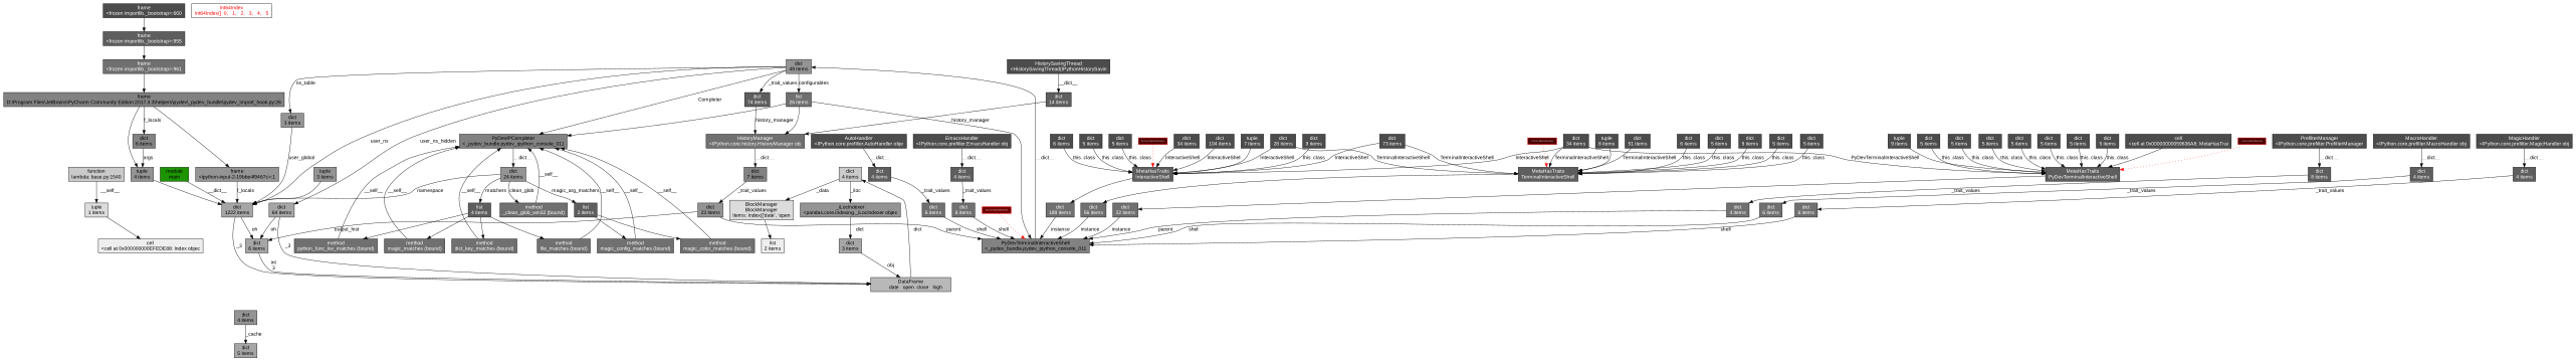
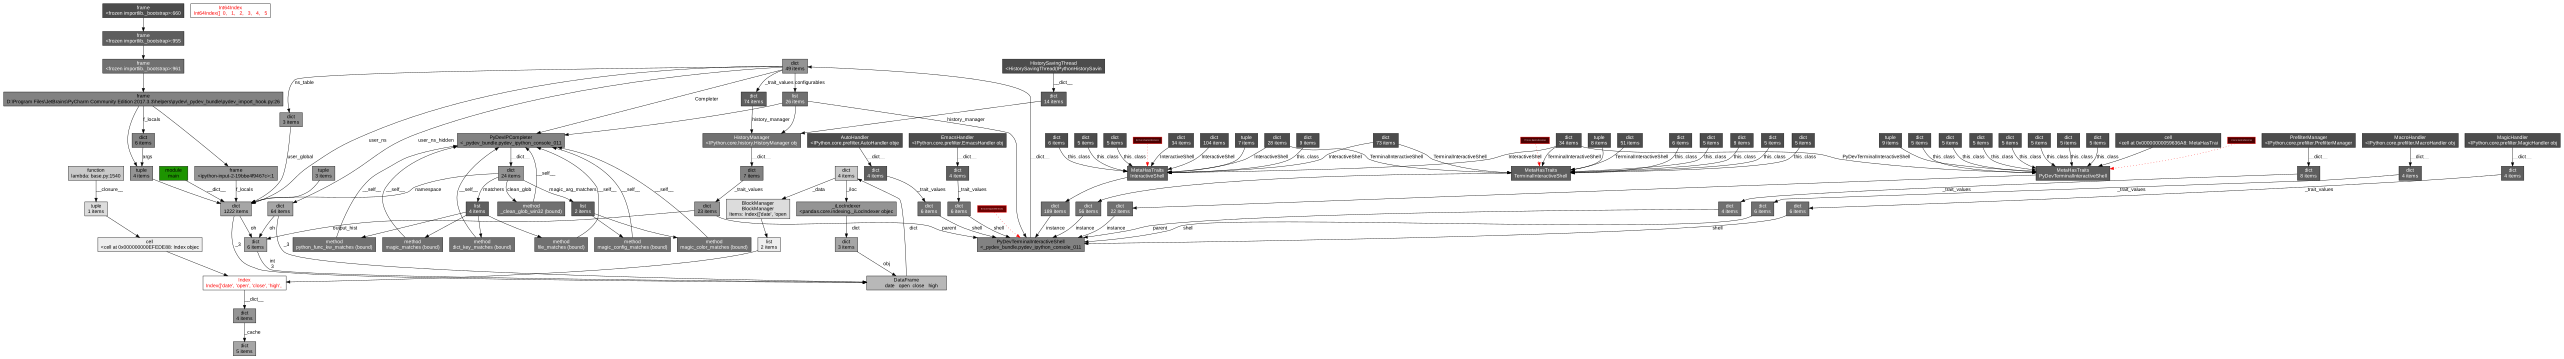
  digraph {
    fontname="Liberation Sans"
    node [fillcolor="0,0,0.3" fontcolor=white fontname="Liberation Sans" shape=box style=filled]
    edge [fontname="Liberation Sans" weight=2]
+   n1 [fillcolor="0,0,1" fontcolor=red label="Index\nIndex(['date', 'open', 'close', 'high', "]
    n2 [fillcolor="0,0,0.58" label="dict\n4 items" fontcolor=""]
    n3 [fillcolor="0,0,0.65" label="dict\n5 items" fontcolor=""]
    n4 [fillcolor="0,0,1" fontcolor=red label="Int64Index\nInt64Index([  0,   1,   2,   3,   4,   5"]
    n5 [fillcolor="0,0,0.93" label="list\n2 items" fontcolor=""]
    n6 [fillcolor="0,0,0.93" label="cell\n<cell at 0x000000000EFEDE88: Index objec" fontcolor=""]
    n7 [fillcolor="0,0,0.86" label="BlockManager\nBlockManager\nItems: Index(['date', 'open" fontcolor=""]
    n8 [fillcolor="0,0,0.86" label="tuple\n1 items" fontcolor=""]
    n9 [fillcolor="0,0,0.79" label="dict\n4 items" fontcolor=""]
    n10 [fillcolor="0,0,0.58" label="_iLocIndexer\n<pandas.core.indexing._iLocIndexer objec" fontcolor=""]
    n11 [fillcolor="0,0,0.65" label="dict\n3 items" fontcolor=""]
    n12 [fillcolor="0,0,0.79" label="function\nlambda: base.py:1540" fontcolor=""]
    n13 [fillcolor="0,0,0.72" label="DataFrame\n           date   open  close   high    " fontcolor=""]
    n14 [fillcolor="0,0,0.65" label="dict\n1222 items" fontcolor=""]
    n15 [fillcolor="0,0,0.65" label="dict\n6 items" fontcolor=""]
    n16 [fillcolor="0,0,0.65" label="dict\n64 items" fontcolor=""]
    n17 [fillcolor="0,0,0.58" label="dict\n49 items" fontcolor=""]
    n18 [fillcolor="0,0,0.58" label="dict\n3 items" fontcolor=""]
    n19 [fillcolor="0,0,0.51" label="PyDevIPCompleter\n<_pydev_bundle.pydev_ipython_console_011" fontcolor=""]
    n20 [fillcolor="0,0,0.44" label="list\n26 items"]
    n21 [fillcolor="0,0,0.37" label="dict\n74 items"]
    n22 [fillcolor="0,0,0.58" label="dict\n24 items" fontcolor=""]
    n23 [fillcolor="0,0,0.51" label="PyDevTerminalInteractiveShell\n<_pydev_bundle.pydev_ipython_console_011" fontcolor=""]
    n24 [fillcolor="0,0,0.44" label="HistoryManager\n<IPython.core.history.HistoryManager obj"]
    n25 [fillcolor="0.3,1,0.58" label="module\n__main__" fontcolor=""]
    n26 [fillcolor="0,0,0.44" label="method\n_clean_glob_win32 (bound)"]
    n27 [fillcolor="0,0,0.37" label="list\n4 items"]
    n28 [fillcolor="0,0,0.37" label="list\n2 items"]
    n29 [fillcolor="0,0,0.44" label="method\ndict_key_matches (bound)"]
    n30 [fillcolor="0,0,0.44" label="method\npython_func_kw_matches (bound)"]
    n31 [fillcolor="0,0,0.44" label="method\nmagic_matches (bound)"]
    n32 [fillcolor="0,0,0.44" label="method\nfile_matches (bound)"]
    n33 [fillcolor="0,0,0.44" label="method\nmagic_color_matches (bound)"]
    n34 [fillcolor="0,0,0.44" label="method\nmagic_config_matches (bound)"]
    n35 [fillcolor="0,0,0.58" label="frame\n<ipython-input-2-19bbe4f9467c>:1" fontcolor=""]
    n36 [fillcolor="0,0,0.58" label="tuple\n4 items" fontcolor=""]
    n37 [fillcolor="0,0,0.58" label="tuple\n3 items" fontcolor=""]
    n38 [fillcolor="0,0,0.58" label="dict\n23 items" fontcolor=""]
    n39 [fillcolor="0,0,0.51" label="frame\nD:\\Program Files\\JetBrains\\PyCharm Community Edition 2017.3.3\\helpers\\pydev\\_pydev_bundle\\pydev_import_hook.py:26" fontcolor=""]
    n40 [fillcolor="0,0,0.51" label="dict\n6 items" fontcolor=""]
    n41 [fillcolor="0,0,0.51" label="dict\n7 items" fontcolor=""]
    n42 [fillcolor="0,0,0.44" label="dict\n189 items"]
    n43 [fillcolor="0,0,0.44" label="dict\n56 items"]
    n44 [fillcolor="0,0,0.44" label="dict\n22 items"]
    n45 [fillcolor="0,0,0.44" label="dict\n4 items"]
    n46 [fillcolor="0,0,0.44" label="dict\n6 items"]
    n47 [fillcolor="0,0,0.44" label="dict\n6 items"]
    n48 [fillcolor="0,0,0.44" label="dict\n6 items"]
    n49 [fillcolor="0,0,0.44" label="dict\n6 items"]
    n50 [color=red fillcolor="0,1,0.44" fontsize=6 height=0.25 label="95 more backreferences"]
    n51 [fillcolor="0,0,0.44" label="frame\n<frozen importlib._bootstrap>:961"]
    n52 [fillcolor="0,0,0.37" label="MetaHasTraits\nInteractiveShell"]
    n53 [fillcolor="0,0,0.37" label="MetaHasTraits\nTerminalInteractiveShell"]
    n54 [fillcolor="0,0,0.37" label="MetaHasTraits\nPyDevTerminalInteractiveShell"]
    n55 [fillcolor="0,0,0.37" label="dict\n8 items"]
    n56 [fillcolor="0,0,0.37" label="dict\n4 items"]
    n57 [fillcolor="0,0,0.37" label="dict\n4 items"]
    n58 [fillcolor="0,0,0.37" label="dict\n4 items"]
    n59 [fillcolor="0,0,0.37" label="dict\n4 items"]
    n60 [fillcolor="0,0,0.37" label="frame\n<frozen importlib._bootstrap>:955"]
    n61 [fillcolor="0,0,0.37" label="dict\n14 items"]
    n62 [label="dict\n34 items"]
    n63 [label="dict\n34 items"]
    n64 [label="dict\n28 items"]
    n65 [label="dict\n104 items"]
    n66 [label="tuple\n7 items"]
    n67 [label="dict\n73 items"]
    n68 [label="dict\n9 items"]
    n69 [label="dict\n6 items"]
    n70 [label="dict\n5 items"]
    n71 [label="dict\n5 items"]
    n72 [color=red fillcolor="0,1,0.3" fontsize=6 height=0.25 label="62 more backreferences"]
    n73 [label="tuple\n8 items"]
    n74 [label="dict\n51 items"]
    n75 [label="dict\n6 items"]
    n76 [label="dict\n5 items"]
    n77 [label="dict\n8 items"]
    n78 [label="dict\n5 items"]
    n79 [label="dict\n5 items"]
    n80 [color=red fillcolor="0,1,0.3" fontsize=6 height=0.25 label="27 more backreferences"]
    n81 [label="tuple\n9 items"]
    n82 [label="dict\n5 items"]
    n83 [label="dict\n5 items"]
    n84 [label="dict\n5 items"]
    n85 [label="dict\n5 items"]
    n86 [label="dict\n5 items"]
    n87 [label="dict\n5 items"]
    n88 [label="dict\n5 items"]
    n89 [label="cell\n<cell at 0x00000000059636A8: MetaHasTrai"]
    n90 [color=red fillcolor="0,1,0.3" fontsize=6 height=0.25 label="1 more backreferences"]
    n91 [label="PrefilterManager\n<IPython.core.prefilter.PrefilterManager"]
    n92 [label="MacroHandler\n<IPython.core.prefilter.MacroHandler obj"]
    n93 [label="MagicHandler\n<IPython.core.prefilter.MagicHandler obj"]
    n94 [label="AutoHandler\n<IPython.core.prefilter.AutoHandler obje"]
    n95 [label="EmacsHandler\n<IPython.core.prefilter.EmacsHandler obj"]
    n96 [label="frame\n<frozen importlib._bootstrap>:660"]
    n97 [label="HistorySavingThread\n<HistorySavingThread(IPythonHistorySavin"]
+   n1 -> n2 [label=__dict__ weight=10]
    n2 -> n3 [label=_cache]
+   n5 -> n1 [weight=""]
+   n6 -> n1 [weight=""]
    n7 -> n5 [weight=""]
    n8 -> n6 [weight=""]
    n9 -> n7 [label=_data]
    n9 -> n10 [label=_iloc]
    n10 -> n11 [label=__dict__ weight=10]
    n11 -> n13 [label=obj]
-   n12 -> n8 [label=__self__ weight=10]
+   n12 -> n8 [label=__closure__ weight=10]
    n13 -> n9 [label=__dict__ weight=10]
    n14 -> n13 [label=_3]
    n14 -> n15 [label=_oh]
    n15 -> n13 [label="int\n3" weight=""]
    n16 -> n13 [label=_3]
    n16 -> n15 [label=_oh]
    n17 -> n14 [label=user_ns]
    n17 -> n16 [label=user_ns_hidden]
    n17 -> n18 [label=ns_table]
    n17 -> n19 [label=Completer]
    n17 -> n20 [label=configurables]
    n17 -> n21 [label=_trait_values]
    n18 -> n14 [label=user_global]
    n19 -> n22 [label=__dict__ weight=10]
    n20 -> n19 [weight=""]
    n20 -> n23 [weight=""]
    n20 -> n24 [weight=""]
    n21 -> n24 [label=history_manager]
    n22 -> n14 [label=namespace]
    n22 -> n26 [label=clean_glob]
    n22 -> n27 [label=matchers]
    n22 -> n28 [label=magic_arg_matchers]
    n23 -> n17 [label=__dict__ weight=10]
    n24 -> n41 [label=__dict__ weight=10]
    n25 -> n14 [label=__dict__ weight=10]
    n26 -> n19 [label=__self__ weight=10]
    n27 -> n29 [weight=""]
    n27 -> n30 [weight=""]
    n27 -> n31 [weight=""]
    n27 -> n32 [weight=""]
    n28 -> n33 [weight=""]
    n28 -> n34 [weight=""]
    n29 -> n19 [label=__self__ weight=10]
    n30 -> n19 [label=__self__ weight=10]
    n31 -> n19 [label=__self__ weight=10]
    n32 -> n19 [label=__self__ weight=10]
    n33 -> n19 [label=__self__ weight=10]
    n34 -> n19 [label=__self__ weight=10]
    n35 -> n14 [label=f_locals weight=10]
    n36 -> n14 [weight=""]
    n37 -> n14 [weight=""]
    n38 -> n15 [label=output_hist]
    n38 -> n23 [label=parent]
    n39 -> n35 [weight=""]
    n39 -> n36 [weight=""]
    n39 -> n40 [label=f_locals weight=10]
    n40 -> n36 [label=args]
    n41 -> n38 [label=_trait_values]
    n42 -> n23 [label=_instance]
    n43 -> n23 [label=_instance]
    n44 -> n23 [label=_instance]
    n45 -> n23 [label=parent]
    n46 -> n23 [label=shell]
    n47 -> n23 [label=shell]
    n48 -> n23 [label=shell]
    n49 -> n23 [label=shell]
    n50 -> n23 [color=red style=dotted weight=10]
    n51 -> n39 [weight=""]
    n52 -> n42 [weight=""]
    n53 -> n43 [weight=""]
    n54 -> n44 [weight=""]
    n55 -> n45 [label=_trait_values]
    n56 -> n46 [label=_trait_values]
    n57 -> n47 [label=_trait_values]
    n58 -> n48 [label=_trait_values]
    n59 -> n49 [label=_trait_values]
    n60 -> n51 [weight=""]
    n61 -> n24 [label=history_manager]
    n62 -> n52 [label=InteractiveShell]
    n62 -> n53 [label=TerminalInteractiveShell]
    n62 -> n54 [label=PyDevTerminalInteractiveShell]
    n63 -> n52 [label=InteractiveShell]
    n64 -> n52 [label=InteractiveShell]
    n64 -> n53 [label=TerminalInteractiveShell]
    n65 -> n52 [label=InteractiveShell]
    n66 -> n52 [weight=""]
    n67 -> n52 [label=InteractiveShell]
    n67 -> n53 [label=TerminalInteractiveShell]
    n68 -> n52 [label=this_class]
    n69 -> n52 [label=this_class]
    n70 -> n52 [label=this_class]
    n71 -> n52 [label=this_class]
    n72 -> n52 [color=red style=dotted weight=10]
    n73 -> n53 [weight=""]
    n74 -> n53 [label=TerminalInteractiveShell]
    n75 -> n53 [label=this_class]
    n76 -> n53 [label=this_class]
    n77 -> n53 [label=this_class]
    n78 -> n53 [label=this_class]
    n79 -> n53 [label=this_class]
    n80 -> n53 [color=red style=dotted weight=10]
    n81 -> n54 [weight=""]
    n82 -> n54 [label=this_class]
    n83 -> n54 [label=this_class]
    n84 -> n54 [label=this_class]
    n85 -> n54 [label=this_class]
    n86 -> n54 [label=this_class]
    n87 -> n54 [label=this_class]
    n88 -> n54 [label=this_class]
    n89 -> n54 [weight=""]
    n90 -> n54 [color=red style=dotted weight=10]
    n91 -> n55 [label=__dict__ weight=10]
    n92 -> n56 [label=__dict__ weight=10]
    n93 -> n57 [label=__dict__ weight=10]
    n94 -> n58 [label=__dict__ weight=10]
    n95 -> n59 [label=__dict__ weight=10]
    n96 -> n60 [weight=""]
    n97 -> n61 [label=__dict__ weight=10]
  }
